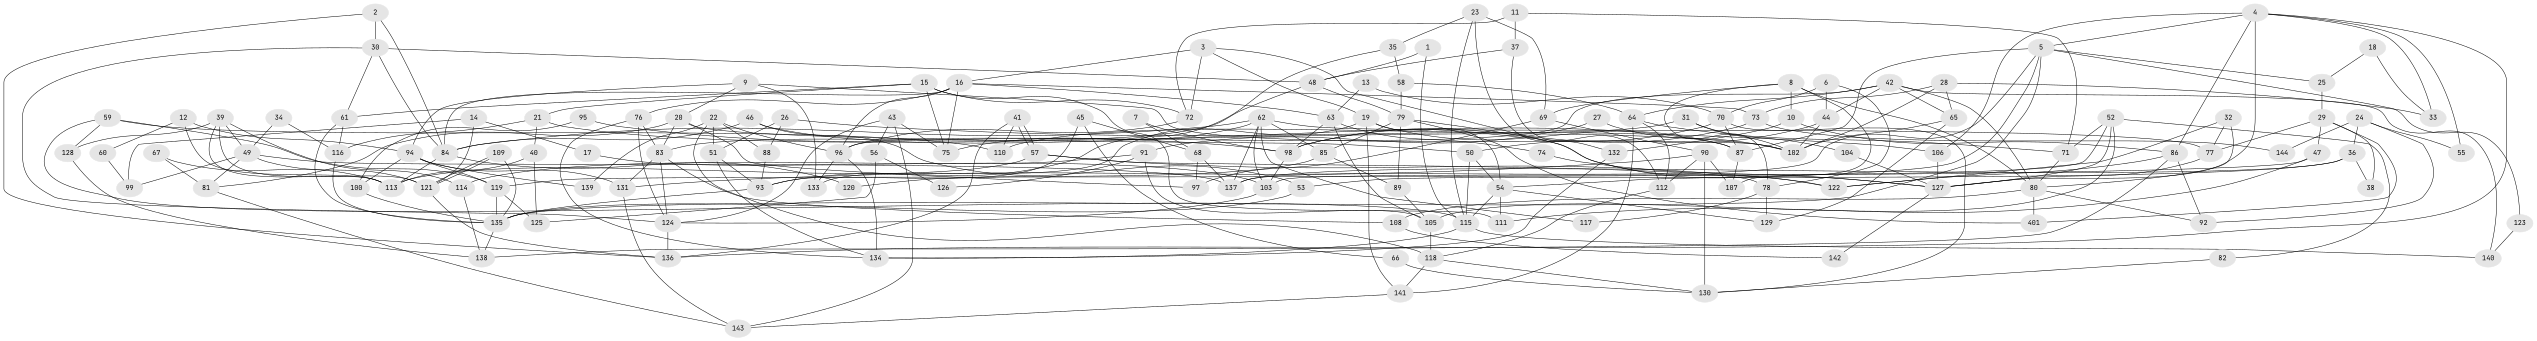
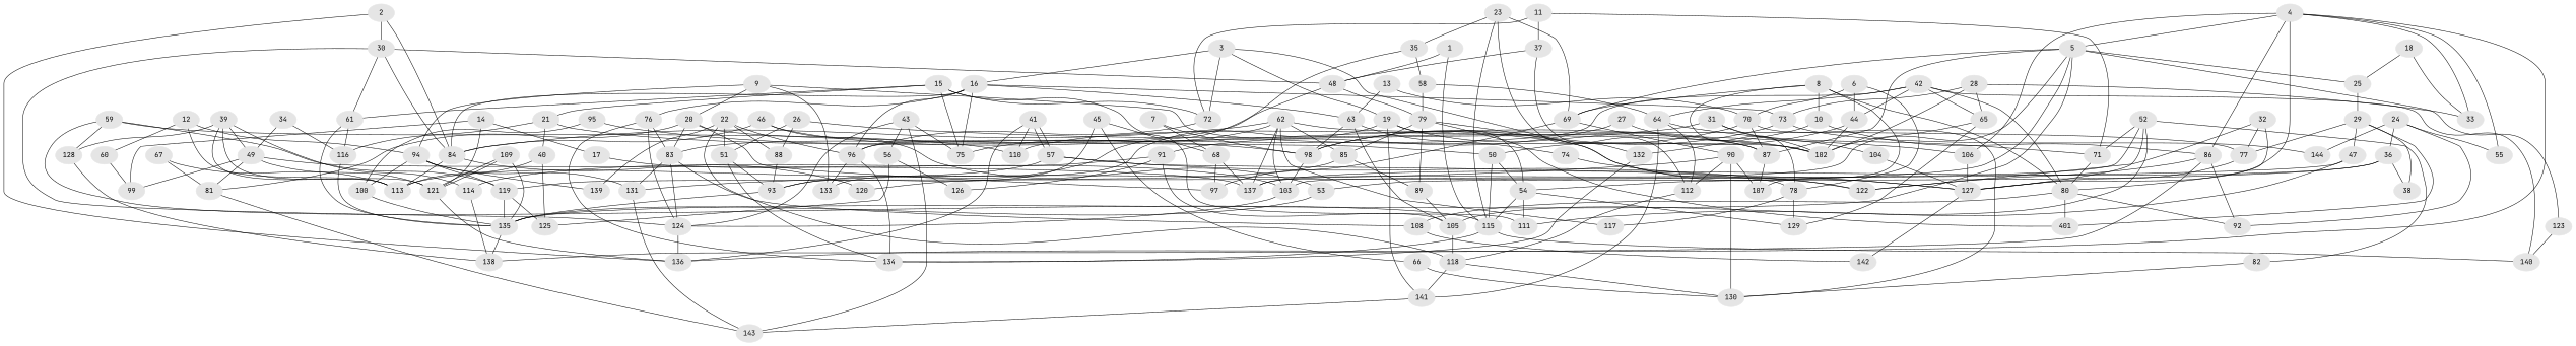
  graph {
    fontname="JetBrains Mono"
    node [color=gray90 fontname="JetBrains Mono" style=filled]
    edge [fontname="JetBrains Mono"]
    1
    48
    115
    83
    79
    140
    134
    2
    30
    84
    136
    61
    124
    113
    120
    3
    16
    19
    72
    122
    63
    75
    73
    76
    96
    54
    87
    133
    141
    4
    5
    33
    55
    86
    106
    127
    25
    69
    123
    135
    137
    92
    138
    142
    29
    111
    129
    97
    90
    107
    6
    44
    70
    78
    102
    50
    98
    130
    117
    7
    68
    103
    8
    10
    80
    132
    n67 [label=401]
    108
    9
    20
    94
    81
    139
    119
    131
    100
    11
    37
    71
    112
    12
    60
    99
    13
    105
    74
    14
    17
    121
    15
    21
    40
    116
    144
    18
    143
    125
    22
    51
    88
    118
    93
    23
    35
    58
    24
    36
    38
    53
    47
    77
    26
    27
    91
    114
    126
    28
    65
    31
    104
    110
    32
    34
    49
    64
    39
    128
    41
    57
    42
    43
    56
    45
    66
    46
    85
    89
    52
    82
    59
    62
    67
    95
    109
    1 -- 48
    1 -- 115
    48 -- 83
    48 -- 79
    115 -- 140
    115 -- 134
    83 -- 124
    83 -- 108
    83 -- 131
    79 -- 127
    79 -- n67
    79 -- 85
    79 -- 89
    2 -- 30
    2 -- 84
    2 -- 136
    30 -- 48
    30 -- 84
    30 -- 61
    30 -- 124
    84 -- 113
    84 -- 120
    61 -- 135
    61 -- 116
    124 -- 136
    3 -- 16
    3 -- 19
    3 -- 72
    3 -- 122
    16 -- 84
    16 -- 63
    16 -- 75
    16 -- 73
    16 -- 76
    16 -- 96
    19 -- 54
    19 -- 87
    19 -- 133
    19 -- 141
    72 -- 96
    63 -- 98
    63 -- 105
    63 -- 74
    73 -- 98
    73 -- 144
    76 -- 83
    76 -- 134
    76 -- 124
    96 -- 134
    96 -- 133
    54 -- 115
    54 -- 111
    54 -- 129
    87 -- 107
    141 -- 143
    4 -- 136
    4 -- 5
    4 -- 33
    4 -- 55
    4 -- 86
    4 -- 106
    4 -- 127
    5 -- 54
    5 -- 87
    5 -- 25
+   5 -- 69
    5 -- 123
    5 -- 135
    5 -- 137
    86 -- 122
    86 -- 92
    86 -- 138
    106 -- 127
    127 -- 142
    25 -- 29
    69 -- 97
    69 -- 90
    123 -- 140
    135 -- 138
    29 -- n67
    29 -- 38
    29 -- 47
    29 -- 77
    90 -- 107
    90 -- 130
    90 -- 131
    90 -- 112
    6 -- 44
    6 -- 70
    6 -- 78
    44 -- 102
    44 -- 50
    70 -- 87
    70 -- 98
    70 -- 130
    78 -- 129
    78 -- 117
    50 -- 115
    50 -- 54
    98 -- 103
    7 -- 98
    7 -- 68
    68 -- 137
    68 -- 97
    103 -- 124
    8 -- 69
    8 -- 107
    8 -- 78
    8 -- 10
    8 -- 80
    10 -- 86
    10 -- 132
    80 -- 92
    80 -- n67
    80 -- 108
    132 -- 134
    108 -- 142
    9 -- 133
    9 -- 102
    9 -- 20
    9 -- 94
    20 -- 83
    20 -- 97
    20 -- 50
    20 -- 81
    94 -- 139
    94 -- 119
    94 -- 131
    94 -- 100
    81 -- 143
    119 -- 135
    119 -- 125
    131 -- 143
    100 -- 135
    11 -- 72
    11 -- 37
    11 -- 71
    37 -- 48
    37 -- 112
    71 -- 80
    112 -- 118
    12 -- 113
    12 -- 94
    12 -- 60
    60 -- 99
    13 -- 63
    13 -- 70
    105 -- 118
    74 -- 127
    14 -- 99
    14 -- 17
    14 -- 121
    17 -- 103
    121 -- 136
    15 -- 61
    15 -- 72
    15 -- 75
    15 -- 111
    15 -- 21
    21 -- 102
    21 -- 40
    21 -- 116
    40 -- 113
    40 -- 125
    116 -- 135
    18 -- 33
    18 -- 25
    22 -- 96
    22 -- 139
    22 -- 51
    22 -- 88
    22 -- 118
    51 -- 134
    51 -- 93
    88 -- 93
    118 -- 141
    118 -- 130
    93 -- 135
    23 -- 115
    23 -- 69
    23 -- 132
    23 -- 35
    35 -- 93
    35 -- 58
    58 -- 79
    58 -- 64
    24 -- 55
    24 -- 92
    24 -- 144
    24 -- 36
    36 -- 137
    36 -- 38
    36 -- 53
    53 -- 135
    47 -- 111
    47 -- 119
    77 -- 127
    26 -- 106
    26 -- 51
    26 -- 88
    27 -- 102
    27 -- 91
    91 -- 105
    91 -- 114
    91 -- 126
    114 -- 138
    28 -- 73
    28 -- 33
    28 -- 102
    28 -- 65
    65 -- 129
    65 -- 102
    31 -- 102
    31 -- 104
    31 -- 110
    104 -- 127
    32 -- 122
    32 -- 80
    32 -- 77
    34 -- 116
    34 -- 49
    49 -- 137
    49 -- 81
    49 -- 99
    49 -- 121
    64 -- 141
    64 -- 71
    64 -- 112
    39 -- 113
    39 -- 121
    39 -- 114
    39 -- 49
    39 -- 128
    128 -- 138
    41 -- 136
    41 -- 110
    41 -- 57
    41 -- 57
    57 -- 113
    57 -- 122
    57 -- 78
    42 -- 140
    42 -- 96
    42 -- 44
    42 -- 80
    42 -- 65
    42 -- 64
    43 -- 124
    43 -- 75
    43 -- 143
    43 -- 56
    56 -- 125
    56 -- 126
    45 -- 68
    45 -- 93
    45 -- 66
    66 -- 130
    46 -- 84
    46 -- 87
    46 -- 53
    85 -- 120
    85 -- 89
    89 -- 105
    52 -- 127
    52 -- 103
    52 -- 71
    52 -- 105
    52 -- 82
    82 -- 130
    59 -- 115
    59 -- 119
    59 -- 110
    59 -- 128
    62 -- 84
    62 -- 75
    62 -- 137
    62 -- 117
    62 -- 103
    62 -- 77
    62 -- 85
    67 -- 113
    67 -- 81
    95 -- 98
    95 -- 100
    109 -- 135
    109 -- 121
    109 -- 121
  }
